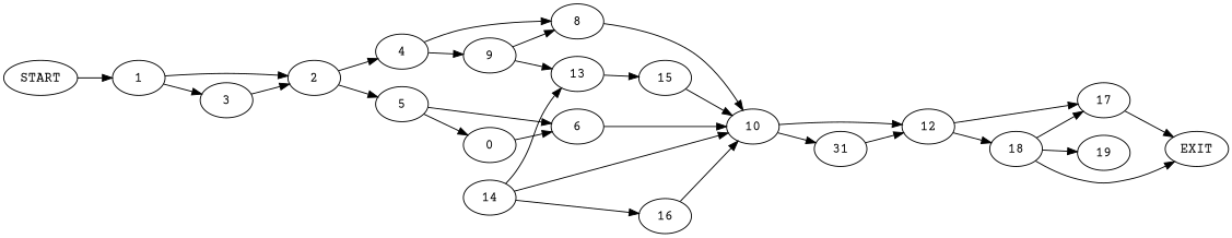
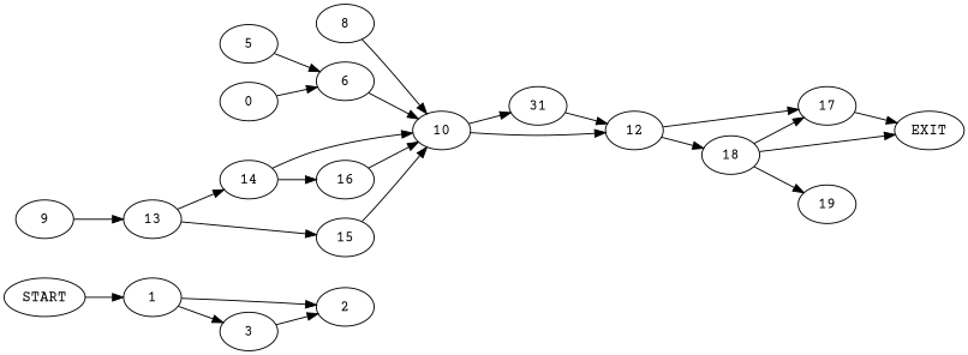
  digraph {
    fontname="Courier Prime"
    rankdir=LR
    node [fontname="Courier Prime"]
    edge [fontname="Courier Prime"]
    n1 [label=START]
    1
    2
    3
    n5 [label=EXIT]
-   4
    5
    8
    9
    6
    n11 [label=0]
    10
    13
    n14 [label=31]
    12
    14
    15
    17
    18
    19
    16
    n1 -> 1
    1 -> 2
    1 -> 3
-   2 -> 4
-   2 -> 5
    3 -> 2
-   4 -> 8
-   4 -> 9
    5 -> 6
-   5 -> n11
    8 -> 10
-   9 -> 8
    9 -> 13
    6 -> 10
    n11 -> 6
    10 -> n14
    10 -> 12
-   14 -> 13
+   13 -> 14
    13 -> 15
    n14 -> 12
    12 -> 17
    12 -> 18
    14 -> 10
    14 -> 16
    15 -> 10
    17 -> n5
    18 -> n5
    18 -> 17
    18 -> 19
    16 -> 10
  }
